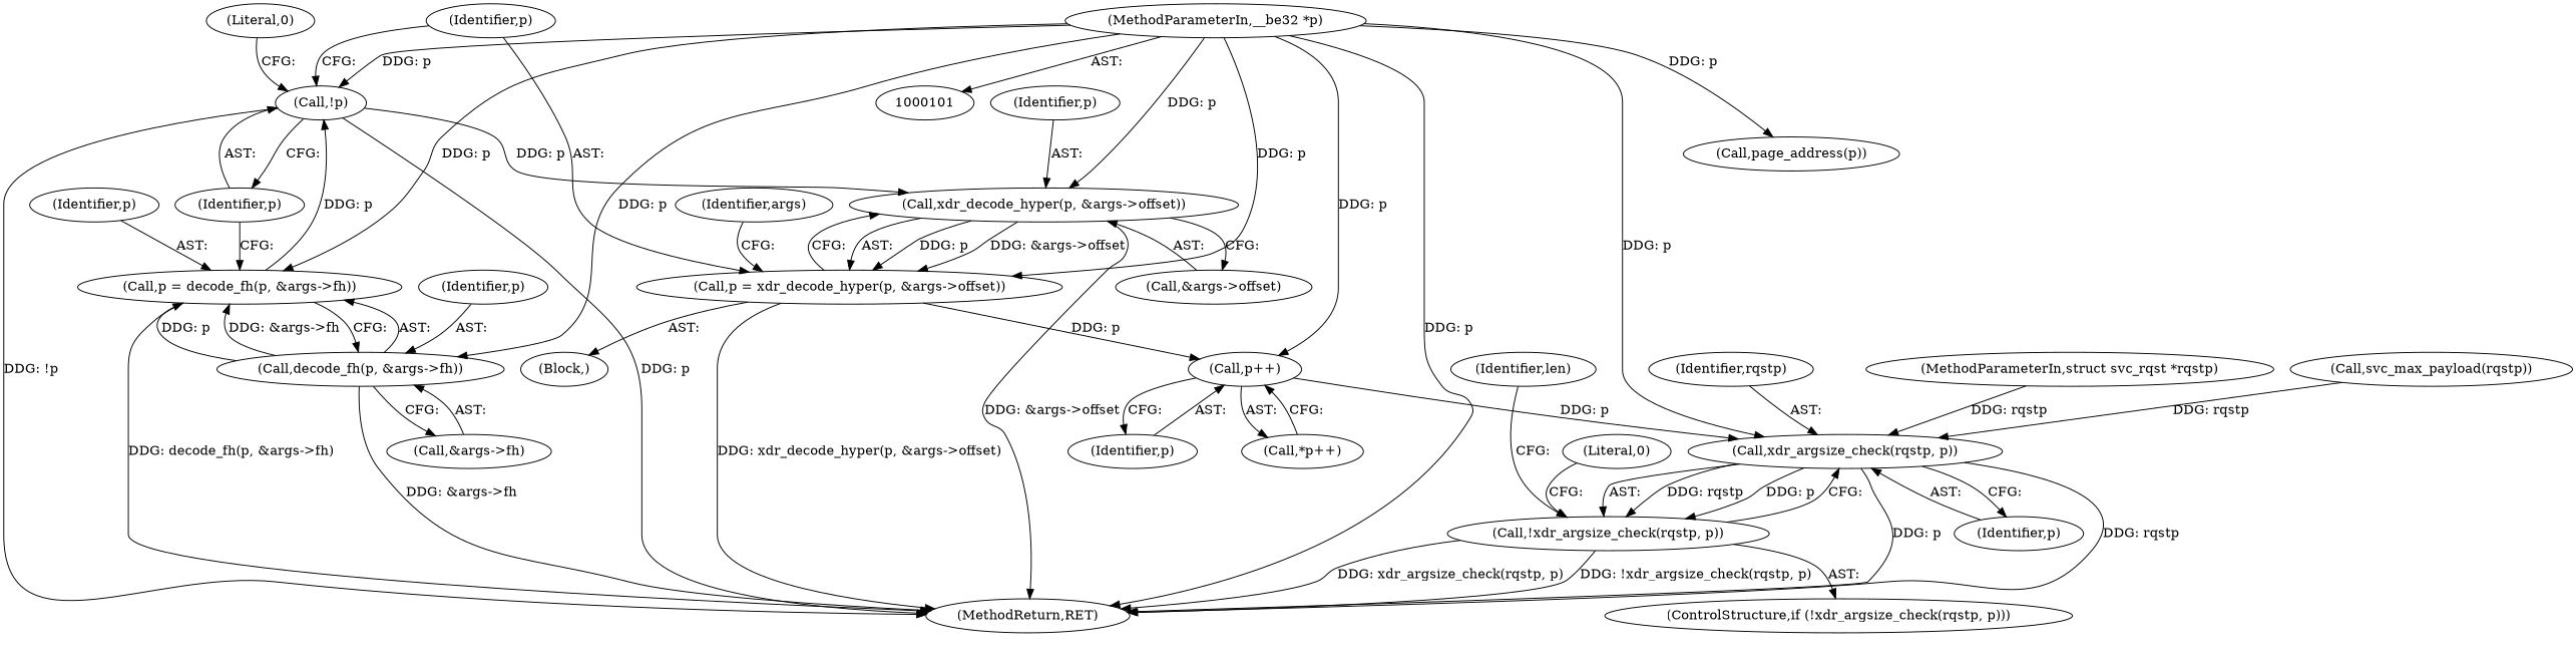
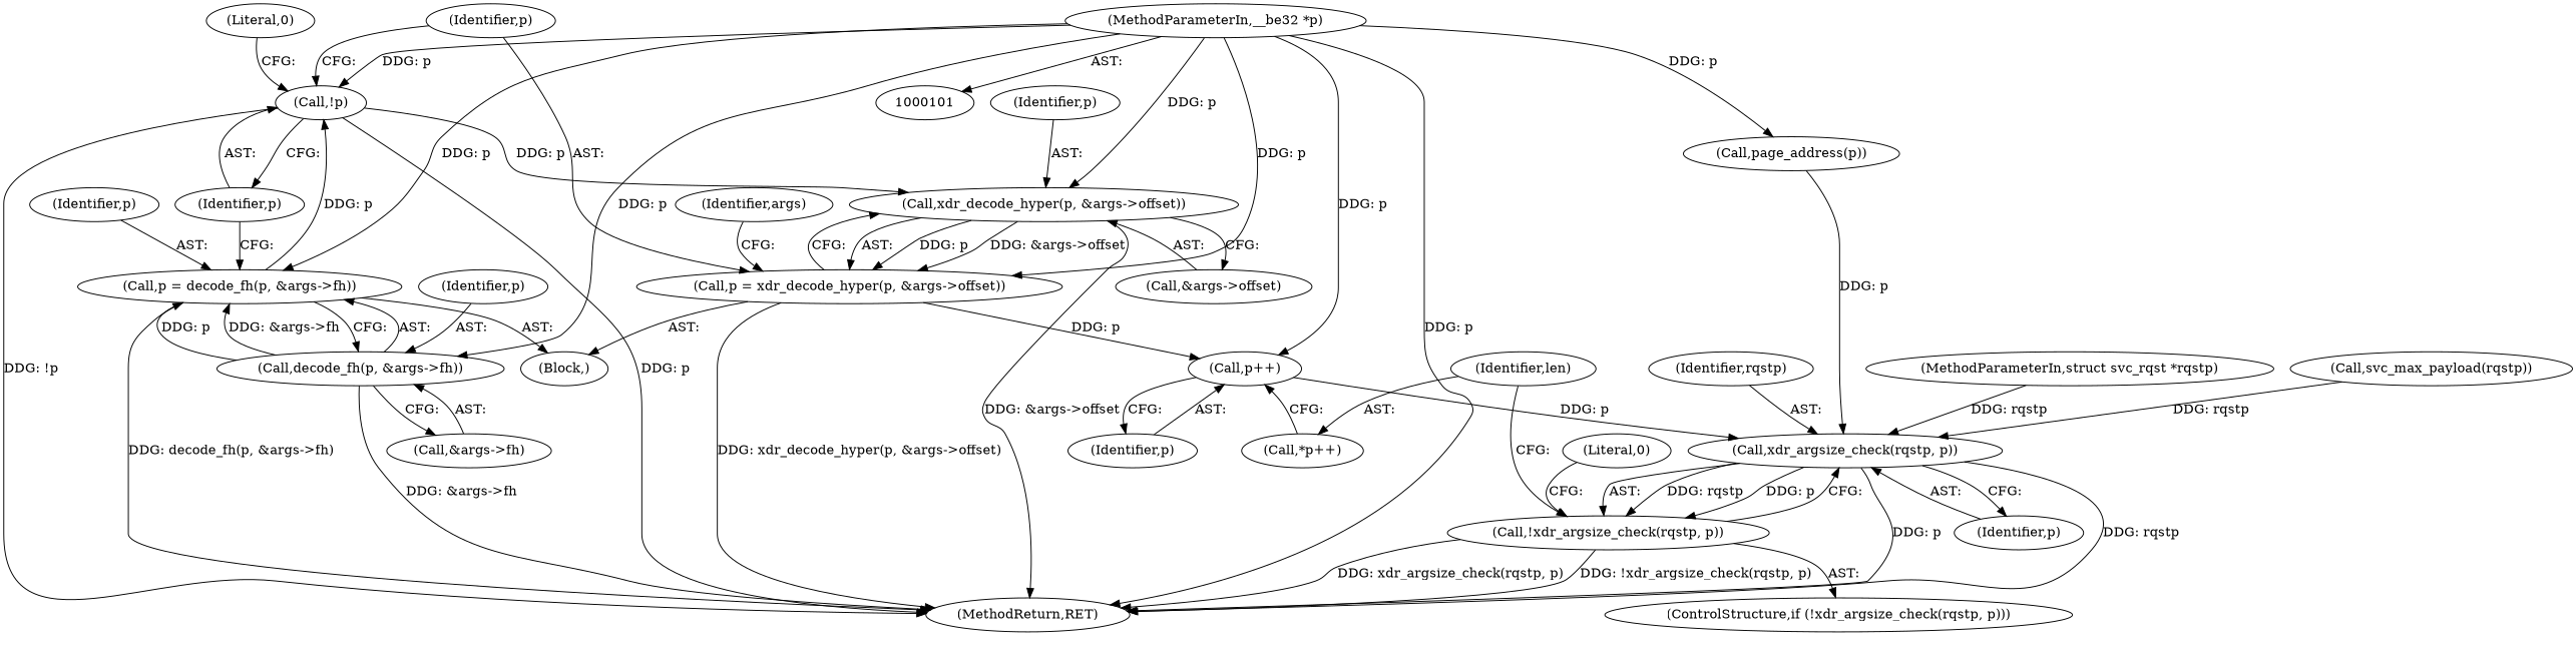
  digraph {
    n1 [label="(Call,xdr_decode_hyper(p, &args->offset))"]
    n2 [label="(Call,p = xdr_decode_hyper(p, &args->offset))"]
    n3 [label="(MethodReturn,RET)"]
    n4 [label="(Call,&args->offset)"]
    n5 [label="(Block,)"]
    n6 [label="(Call,p++)"]
    n7 [label="(Call,!p)"]
    n8 [label="(Identifier,p)"]
    n9 [label="(Call,p = decode_fh(p, &args->fh))"]
    n10 [label="(Call,decode_fh(p, &args->fh))"]
    n11 [label="(Call,&args->fh)"]
    n12 [label="(MethodParameterIn,__be32 *p)"]
    n13 [label="(Call,xdr_argsize_check(rqstp, p))"]
    n14 [label="(Call,page_address(p))"]
    1000101
    n16 [label="(Identifier,p)"]
    n17 [label="(Call,*p++)"]
    n18 [label="(Call,!xdr_argsize_check(rqstp, p))"]
    n19 [label="(Identifier,p)"]
    n20 [label="(ControlStructure,if (!xdr_argsize_check(rqstp, p)))"]
    n21 [label="(Literal,0)"]
    n22 [label="(Identifier,p)"]
    n23 [label="(Identifier,args)"]
    n24 [label="(Identifier,len)"]
    n25 [label="(Identifier,p)"]
    n26 [label="(Identifier,rqstp)"]
    n27 [label="(Identifier,p)"]
    n28 [label="(Literal,0)"]
    n29 [label="(Identifier,p)"]
    n30 [label="(MethodParameterIn,struct svc_rqst *rqstp)"]
    n31 [label="(Call,svc_max_payload(rqstp))"]
    n1 -> n2 [label="AST: "]
    n1 -> n2 [label="DDG: p"]
    n1 -> n2 [label="DDG: &args->offset"]
    n1 -> n3 [label="DDG: &args->offset"]
    n1 -> n4 [label="CFG: "]
    n2 -> n1 [label="CFG: "]
    n2 -> n3 [label="DDG: xdr_decode_hyper(p, &args->offset)"]
    n2 -> n5 [label="AST: "]
    n2 -> n6 [label="DDG: p"]
    n4 -> n1 [label="AST: "]
    n6 -> n13 [label="DDG: p"]
    n6 -> n16 [label="CFG: "]
-   n6 -> n17 [label="AST: "]
+   n24 -> n17 [label="AST: "]
    n7 -> n1 [label="DDG: p"]
    n7 -> n3 [label="DDG: p"]
    n7 -> n3 [label="DDG: !p"]
    n7 -> n8 [label="CFG: "]
    n8 -> n7 [label="AST: "]
    n8 -> n9 [label="CFG: "]
    n9 -> n3 [label="DDG: decode_fh(p, &args->fh)"]
+   n9 -> n5 [label="AST: "]
    n9 -> n7 [label="DDG: p"]
    n9 -> n10 [label="CFG: "]
    n10 -> n3 [label="DDG: &args->fh"]
    n10 -> n9 [label="AST: "]
    n10 -> n9 [label="DDG: p"]
    n10 -> n9 [label="DDG: &args->fh"]
    n10 -> n11 [label="CFG: "]
    n11 -> n10 [label="AST: "]
    n12 -> n1 [label="DDG: p"]
    n12 -> n2 [label="DDG: p"]
    n12 -> n3 [label="DDG: p"]
    n12 -> n6 [label="DDG: p"]
    n12 -> n7 [label="DDG: p"]
    n12 -> n9 [label="DDG: p"]
    n12 -> n10 [label="DDG: p"]
-   n12 -> n13 [label="DDG: p"]
+   n14 -> n13 [label="DDG: p"]
    n12 -> n14 [label="DDG: p"]
    n12 -> 1000101 [label="AST: "]
    n13 -> n3 [label="DDG: p"]
    n13 -> n3 [label="DDG: rqstp"]
    n13 -> n18 [label="AST: "]
    n13 -> n18 [label="DDG: rqstp"]
    n13 -> n18 [label="DDG: p"]
    n13 -> n19 [label="CFG: "]
    n16 -> n6 [label="AST: "]
    n17 -> n6 [label="CFG: "]
    n18 -> n3 [label="DDG: xdr_argsize_check(rqstp, p)"]
    n18 -> n3 [label="DDG: !xdr_argsize_check(rqstp, p)"]
    n18 -> n13 [label="CFG: "]
    n18 -> n20 [label="AST: "]
    n19 -> n13 [label="AST: "]
    n21 -> n7 [label="CFG: "]
    n22 -> n2 [label="AST: "]
    n22 -> n7 [label="CFG: "]
    n23 -> n2 [label="CFG: "]
    n24 -> n18 [label="CFG: "]
    n25 -> n9 [label="AST: "]
    n26 -> n13 [label="AST: "]
    n27 -> n1 [label="AST: "]
    n28 -> n18 [label="CFG: "]
    n29 -> n10 [label="AST: "]
    n30 -> n13 [label="DDG: rqstp"]
    n31 -> n13 [label="DDG: rqstp"]
  }
